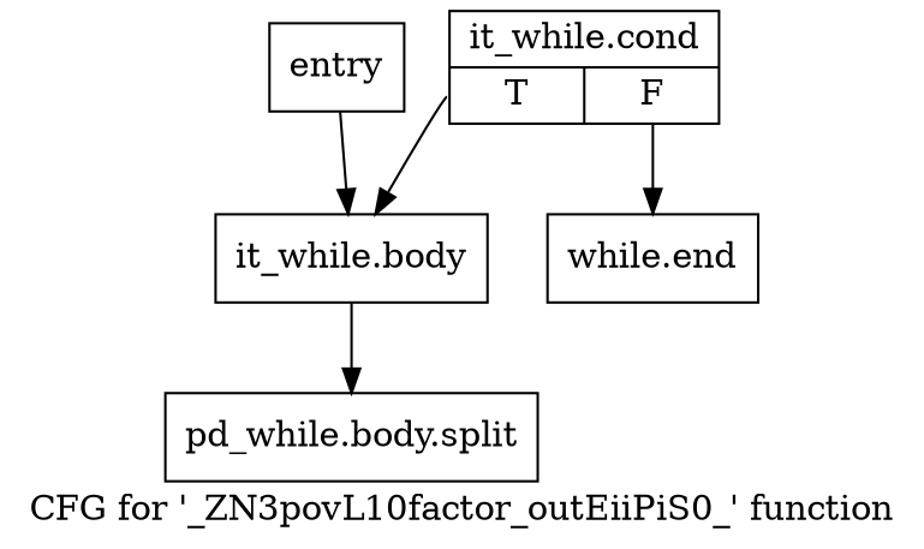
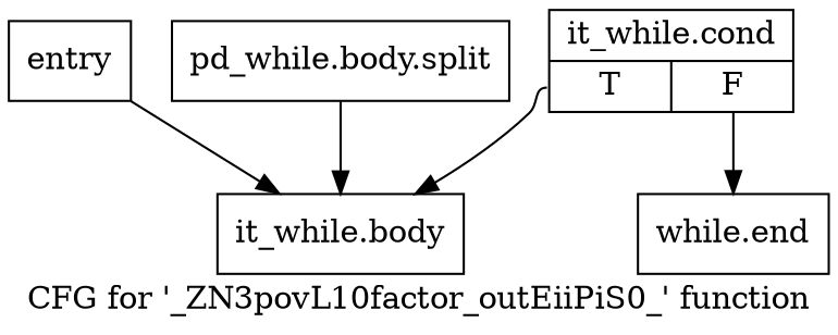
  digraph {
    label="CFG for '_ZN3povL10factor_outEiiPiS0_' function"
    node [shape=record]
    n1 [label="{entry}"]
    n2 [label="{it_while.body}"]
    n3 [label="{it_while.cond|{<s0>T|<s1>F}}"]
    n4 [label="{while.end}"]
    n5 [label="{pd_while.body.split}"]
    n1 -> n2
-   n2 -> n5
+   n5 -> n2
    n3 -> n2 [tailport=s0]
    n3 -> n4 [tailport=s1]
  }
